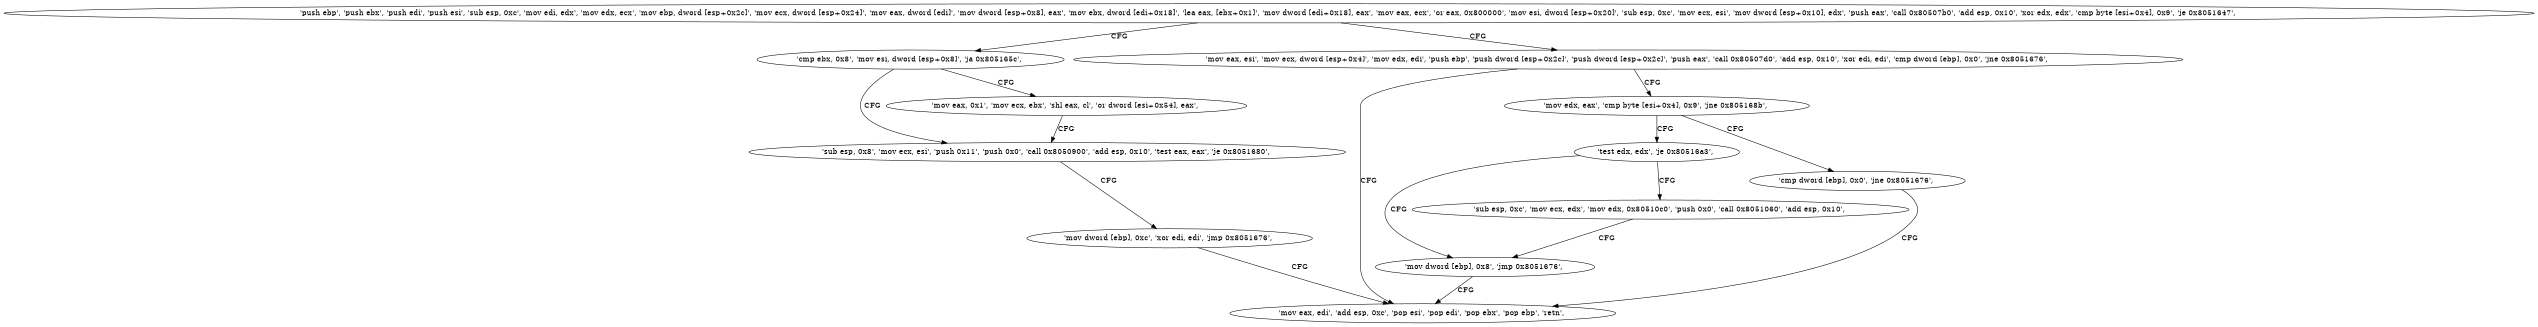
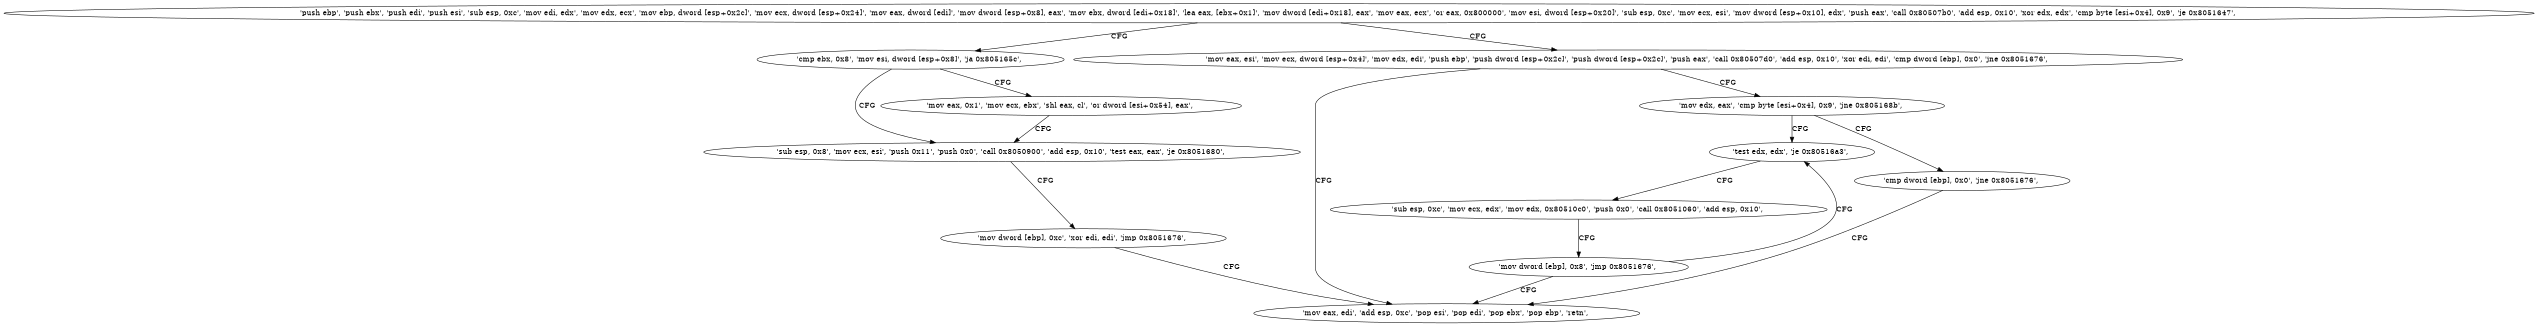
  digraph {
    n1 [label="'push ebp', 'push ebx', 'push edi', 'push esi', 'sub esp, 0xc', 'mov edi, edx', 'mov edx, ecx', 'mov ebp, dword [esp+0x2c]', 'mov ecx, dword [esp+0x24]', 'mov eax, dword [edi]', 'mov dword [esp+0x8], eax', 'mov ebx, dword [edi+0x18]', 'lea eax, [ebx+0x1]', 'mov dword [edi+0x18], eax', 'mov eax, ecx', 'or eax, 0x800000', 'mov esi, dword [esp+0x20]', 'sub esp, 0xc', 'mov ecx, esi', 'mov dword [esp+0x10], edx', 'push eax', 'call 0x80507b0', 'add esp, 0x10', 'xor edx, edx', 'cmp byte [esi+0x4], 0x9', 'je 0x8051647', "]
    n2 [label="'cmp ebx, 0x8', 'mov esi, dword [esp+0x8]', 'ja 0x805165c', "]
    n3 [label="'mov eax, esi', 'mov ecx, dword [esp+0x4]', 'mov edx, edi', 'push ebp', 'push dword [esp+0x2c]', 'push dword [esp+0x2c]', 'push eax', 'call 0x80507d0', 'add esp, 0x10', 'xor edi, edi', 'cmp dword [ebp], 0x0', 'jne 0x8051676', "]
    n4 [label="'sub esp, 0x8', 'mov ecx, esi', 'push 0x11', 'push 0x0', 'call 0x8050900', 'add esp, 0x10', 'test eax, eax', 'je 0x8051680', "]
    n5 [label="'mov eax, 0x1', 'mov ecx, ebx', 'shl eax, cl', 'or dword [esi+0x54], eax', "]
    n6 [label="'mov eax, edi', 'add esp, 0xc', 'pop esi', 'pop edi', 'pop ebx', 'pop ebp', 'retn', "]
    n7 [label="'mov edx, eax', 'cmp byte [esi+0x4], 0x9', 'jne 0x805168b', "]
    n8 [label="'mov dword [ebp], 0xc', 'xor edi, edi', 'jmp 0x8051676', "]
    n9 [label="'test edx, edx', 'je 0x80516a3', "]
    n10 [label="'cmp dword [ebp], 0x0', 'jne 0x8051676', "]
    n11 [label="'mov dword [ebp], 0x8', 'jmp 0x8051676', "]
    n12 [label="'sub esp, 0xc', 'mov ecx, edx', 'mov edx, 0x80510c0', 'push 0x0', 'call 0x8051060', 'add esp, 0x10', "]
    n1 -> n2 [label=CFG]
    n1 -> n3 [label=CFG]
    n2 -> n4 [label=CFG]
    n2 -> n5 [label=CFG]
    n3 -> n6 [label=CFG]
    n3 -> n7 [label=CFG]
    n4 -> n8 [label=CFG]
    n5 -> n4 [label=CFG]
    n7 -> n9 [label=CFG]
    n7 -> n10 [label=CFG]
    n8 -> n6 [label=CFG]
-   n9 -> n11 [label=CFG]
+   n11 -> n9 [label=CFG]
    n9 -> n12 [label=CFG]
    n10 -> n6 [label=CFG]
    n11 -> n6 [label=CFG]
    n12 -> n11 [label=CFG]
  }
